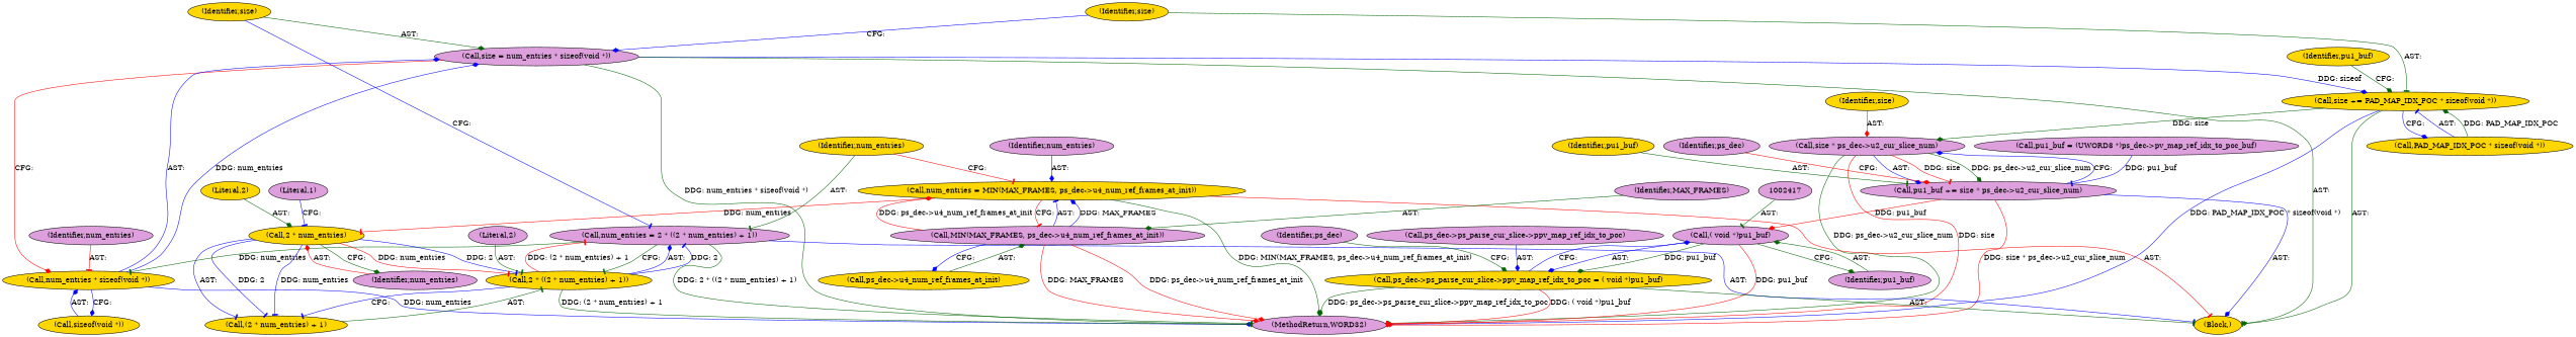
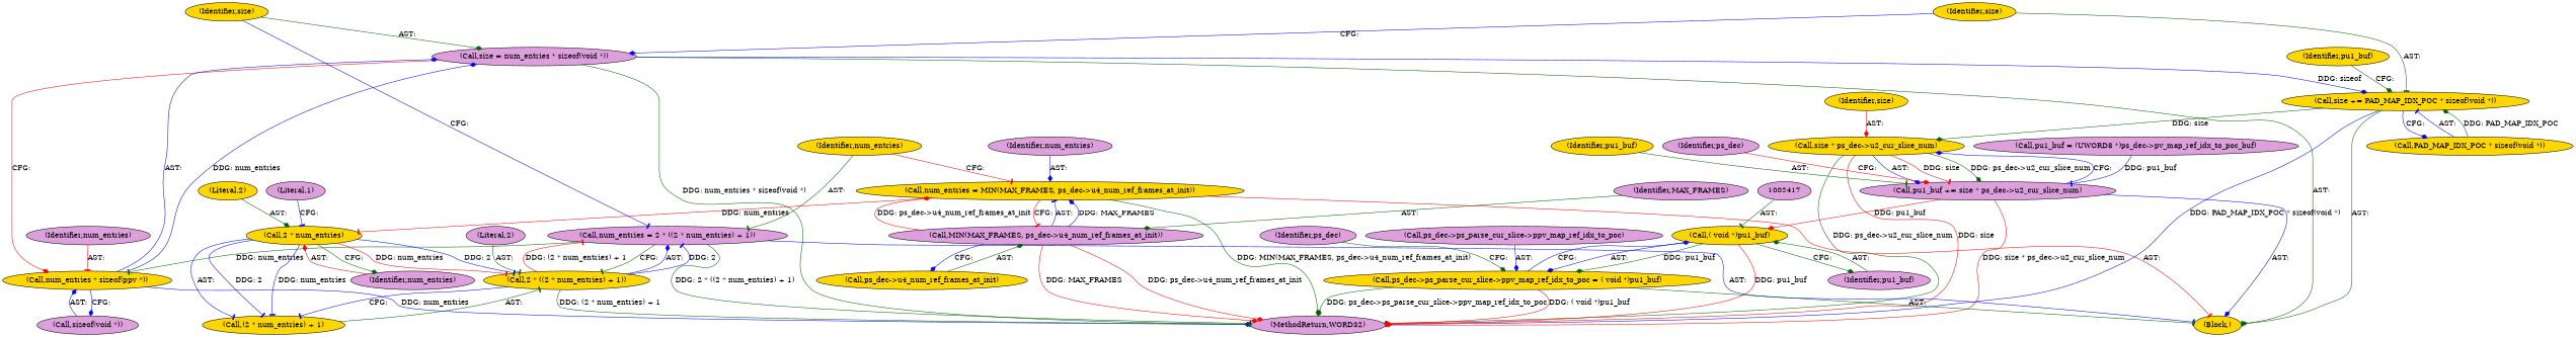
  digraph {
    node [fillcolor=plum style=filled]
    edge [arrowhead=diamond color=blue]
    n1 [label="(Call,size = num_entries * sizeof(void *))"]
-   n2 [fillcolor=gold label="(Call,num_entries * sizeof(void *))"]
+   n2 [fillcolor=gold label="(Call,num_entries * sizeof(ppv *))"]
    n3 [fillcolor=gold label="(Call,size += PAD_MAP_IDX_POC * sizeof(void *))"]
    n4 [fillcolor=gold label="(Block,)"]
    n5 [label="(MethodReturn,WORD32)"]
-   n6 [fillcolor=gold label="(Call,sizeof(void *))"]
-   n7 [label="(Call,size * ps_dec->u2_cur_slice_num)"]
+   n6 [label="(Call,sizeof(void *))"]
+   n7 [fillcolor=gold label="(Call,size * ps_dec->u2_cur_slice_num)"]
    n8 [fillcolor=gold label="(Call,PAD_MAP_IDX_POC * sizeof(void *))"]
    n9 [label="(Call,num_entries = 2 * ((2 * num_entries) + 1))"]
    n10 [fillcolor=gold label="(Call,2 * ((2 * num_entries) + 1))"]
    n11 [fillcolor=gold label="(Call,(2 * num_entries) + 1)"]
    n12 [fillcolor=gold label="(Call,2 * num_entries)"]
    n13 [label="(Identifier,num_entries)"]
    n14 [fillcolor=gold label="(Call,num_entries = MIN(MAX_FRAMES, ps_dec->u4_num_ref_frames_at_init))"]
    n15 [label="(Call,MIN(MAX_FRAMES, ps_dec->u4_num_ref_frames_at_init))"]
    n16 [fillcolor=gold label="(Call,ps_dec->u4_num_ref_frames_at_init)"]
    n17 [label="(Call,pu1_buf += size * ps_dec->u2_cur_slice_num)"]
-   n18 [label="(Call,( void *)pu1_buf)"]
+   n18 [fillcolor=gold label="(Call,( void *)pu1_buf)"]
    n19 [fillcolor=gold label="(Call,ps_dec->ps_parse_cur_slice->ppv_map_ref_idx_to_poc = ( void *)pu1_buf)"]
    n20 [label="(Identifier,pu1_buf)"]
    n21 [label="(Call,pu1_buf = (UWORD8 *)ps_dec->pv_map_ref_idx_to_poc_buf)"]
    n22 [label="(Call,ps_dec->ps_parse_cur_slice->ppv_map_ref_idx_to_poc)"]
    n23 [label="(Identifier,num_entries)"]
    n24 [fillcolor=gold label="(Identifier,pu1_buf)"]
    n25 [fillcolor=gold label="(Identifier,num_entries)"]
    n26 [fillcolor=gold label="(Identifier,size)"]
    n27 [label="(Identifier,ps_dec)"]
    n28 [fillcolor=gold label="(Identifier,size)"]
    n29 [fillcolor=gold label="(Identifier,size)"]
    n30 [label="(Identifier,num_entries)"]
    n31 [label="(Identifier,MAX_FRAMES)"]
    n32 [label="(Literal,1)"]
    n33 [fillcolor=gold label="(Identifier,pu1_buf)"]
    n34 [label="(Identifier,ps_dec)"]
    n35 [fillcolor=gold label="(Literal,2)"]
    n36 [label="(Literal,2)"]
    1002417
    n1 -> n2 [color=red label="CFG: "]
    n1 -> n3 [label="DDG: sizeof"]
    n1 -> n4 [color=darkgreen label="AST: "]
    n1 -> n5 [color=darkgreen label="DDG: num_entries * sizeof(void *)"]
    n2 -> n1 [label="AST: "]
    n2 -> n1 [label="DDG: num_entries"]
    n2 -> n5 [label="DDG: num_entries"]
    n2 -> n6 [label="CFG: "]
    n3 -> n4 [arrowhead=tee color=darkgreen label="AST: "]
    n3 -> n5 [arrowhead=tee label="DDG: PAD_MAP_IDX_POC * sizeof(void *)"]
    n3 -> n7 [color=darkgreen label="DDG: size"]
    n3 -> n8 [label="CFG: "]
    n6 -> n2 [label="AST: "]
    n7 -> n5 [color=darkgreen label="DDG: ps_dec->u2_cur_slice_num"]
    n7 -> n5 [arrowhead=tee color=red label="DDG: size"]
    n7 -> n17 [label="AST: "]
    n7 -> n17 [arrowhead=tee color=red label="DDG: size"]
    n7 -> n17 [color=darkgreen label="DDG: ps_dec->u2_cur_slice_num"]
    n8 -> n3 [arrowhead=tee label="AST: "]
    n8 -> n3 [color=darkgreen label="DDG: PAD_MAP_IDX_POC"]
    n9 -> n2 [arrowhead=tee color=darkgreen label="DDG: num_entries"]
    n9 -> n4 [arrowhead=tee label="AST: "]
    n9 -> n5 [arrowhead=tee color=darkgreen label="DDG: 2 * ((2 * num_entries) + 1)"]
    n9 -> n10 [arrowhead=tee color=darkgreen label="CFG: "]
    n10 -> n5 [arrowhead=tee color=darkgreen label="DDG: (2 * num_entries) + 1"]
    n10 -> n9 [label="AST: "]
    n10 -> n9 [arrowhead=tee label="DDG: 2"]
    n10 -> n9 [arrowhead=tee color=red label="DDG: (2 * num_entries) + 1"]
    n10 -> n11 [arrowhead=tee label="CFG: "]
    n11 -> n10 [arrowhead=tee color=darkgreen label="AST: "]
    n12 -> n10 [arrowhead=tee label="DDG: 2"]
    n12 -> n10 [arrowhead=tee color=red label="DDG: num_entries"]
    n12 -> n11 [arrowhead=tee label="AST: "]
    n12 -> n11 [arrowhead=tee label="DDG: 2"]
    n12 -> n11 [arrowhead=tee label="DDG: num_entries"]
    n12 -> n13 [color=darkgreen label="CFG: "]
    n13 -> n12 [color=red label="AST: "]
    n14 -> n4 [arrowhead=tee color=red label="AST: "]
    n14 -> n5 [color=darkgreen label="DDG: MIN(MAX_FRAMES, ps_dec->u4_num_ref_frames_at_init)"]
    n14 -> n12 [arrowhead=tee color=red label="DDG: num_entries"]
    n14 -> n15 [arrowhead=tee color=red label="CFG: "]
    n15 -> n5 [color=red label="DDG: ps_dec->u4_num_ref_frames_at_init"]
    n15 -> n5 [color=red label="DDG: MAX_FRAMES"]
    n15 -> n14 [arrowhead=tee label="AST: "]
    n15 -> n14 [label="DDG: MAX_FRAMES"]
    n15 -> n14 [color=red label="DDG: ps_dec->u4_num_ref_frames_at_init"]
    n15 -> n16 [label="CFG: "]
    n16 -> n15 [color=darkgreen label="AST: "]
    n17 -> n4 [label="AST: "]
    n17 -> n5 [color=red label="DDG: size * ps_dec->u2_cur_slice_num"]
    n17 -> n7 [label="CFG: "]
    n17 -> n18 [color=red label="DDG: pu1_buf"]
    n18 -> n5 [color=red label="DDG: pu1_buf"]
    n18 -> n19 [label="AST: "]
    n18 -> n19 [color=darkgreen label="DDG: pu1_buf"]
    n18 -> n20 [color=darkgreen label="CFG: "]
    n19 -> n4 [arrowhead=tee color=darkgreen label="AST: "]
    n19 -> n5 [color=darkgreen label="DDG: ps_dec->ps_parse_cur_slice->ppv_map_ref_idx_to_poc"]
    n19 -> n5 [arrowhead=tee color=red label="DDG: ( void *)pu1_buf"]
    n19 -> n18 [label="CFG: "]
    n20 -> n18 [color=darkgreen label="AST: "]
    n21 -> n17 [arrowhead=tee label="DDG: pu1_buf"]
    n22 -> n19 [label="AST: "]
    n23 -> n14 [label="AST: "]
    n24 -> n17 [arrowhead=tee color=darkgreen label="AST: "]
    n25 -> n9 [arrowhead=tee color=darkgreen label="AST: "]
    n25 -> n14 [arrowhead=tee color=red label="CFG: "]
    n26 -> n1 [color=darkgreen label="AST: "]
    n26 -> n9 [arrowhead=tee label="CFG: "]
    n27 -> n17 [color=red label="CFG: "]
    n28 -> n1 [label="CFG: "]
    n28 -> n3 [arrowhead=tee color=darkgreen label="AST: "]
    n29 -> n7 [color=red label="AST: "]
    n30 -> n2 [arrowhead=tee color=red label="AST: "]
    n31 -> n15 [color=darkgreen label="AST: "]
    n32 -> n12 [arrowhead=tee label="CFG: "]
    n33 -> n3 [color=darkgreen label="CFG: "]
    n34 -> n19 [color=darkgreen label="CFG: "]
    n35 -> n12 [color=darkgreen label="AST: "]
    n36 -> n10 [arrowhead=tee color=darkgreen label="AST: "]
    1002417 -> n18 [arrowhead=tee color=darkgreen label="AST: "]
  }
